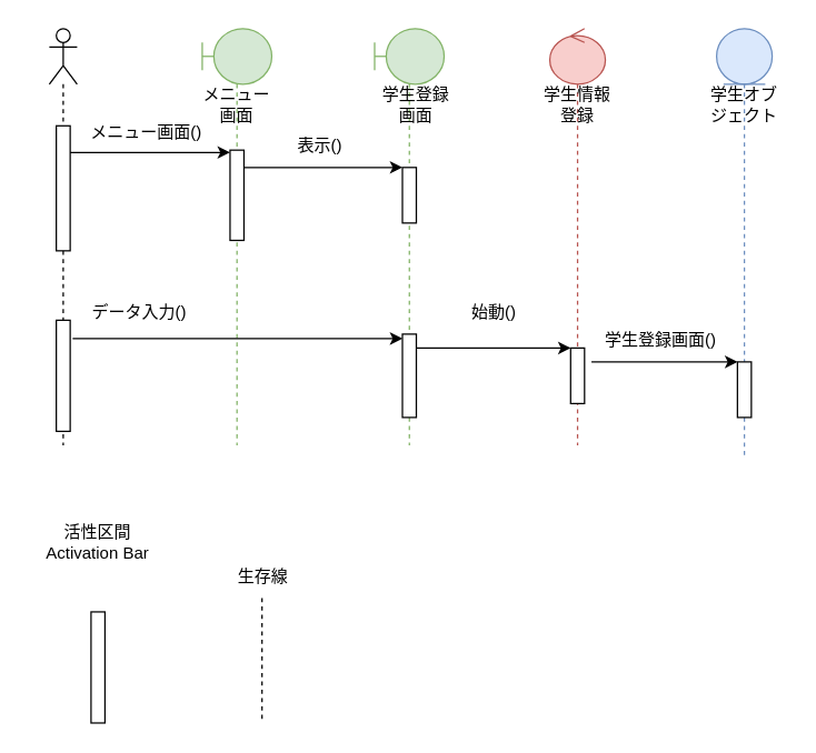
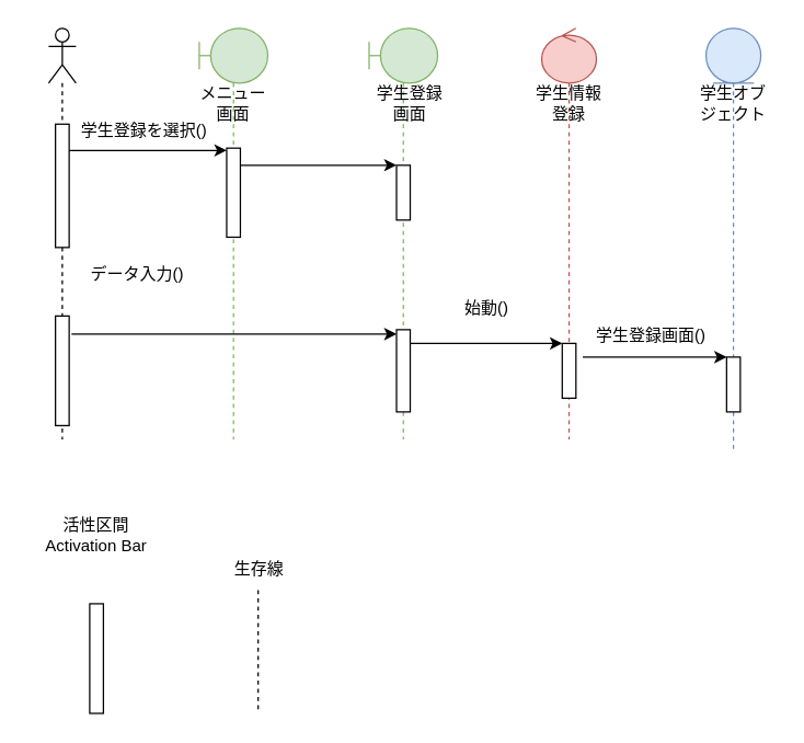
  <mxCell id="0" />
  <mxCell id="1" parent="0" />
  <mxCell id="2" value="" style="shape=umlLifeline;perimeter=lifelinePerimeter;whiteSpace=wrap;html=1;container=1;dropTarget=0;collapsible=0;recursiveResize=0;outlineConnect=0;portConstraint=eastwest;newEdgeStyle={&quot;curved&quot;:0,&quot;rounded&quot;:0};participant=umlActor;size=40;" vertex="1" parent="1"><mxGeometry x="35" y="20" width="20" height="300" as="geometry" /></mxCell>
  <mxCell id="3" value="" style="html=1;points=[[0,0,0,0,5],[0,1,0,0,-5],[1,0,0,0,5],[1,1,0,0,-5]];perimeter=orthogonalPerimeter;outlineConnect=0;targetShapes=umlLifeline;portConstraint=eastwest;newEdgeStyle={&quot;curved&quot;:0,&quot;rounded&quot;:0};" vertex="1" parent="2"><mxGeometry x="5" y="70" width="10" height="90" as="geometry" /></mxCell>
  <mxCell id="4" value="" style="html=1;points=[[0,0,0,0,5],[0,1,0,0,-5],[1,0,0,0,5],[1,1,0,0,-5]];perimeter=orthogonalPerimeter;outlineConnect=0;targetShapes=umlLifeline;portConstraint=eastwest;newEdgeStyle={&quot;curved&quot;:0,&quot;rounded&quot;:0};" vertex="1" parent="2"><mxGeometry x="5" y="210" width="10" height="80" as="geometry" /></mxCell>
  <mxCell id="5" value="" style="shape=umlLifeline;perimeter=lifelinePerimeter;whiteSpace=wrap;html=1;container=1;dropTarget=0;collapsible=0;recursiveResize=0;outlineConnect=0;portConstraint=eastwest;newEdgeStyle={&quot;curved&quot;:0,&quot;rounded&quot;:0};participant=umlBoundary;fillColor=#d5e8d4;strokeColor=#82b366;" vertex="1" parent="1"><mxGeometry x="145" y="20" width="50" height="300" as="geometry" /></mxCell>
  <mxCell id="6" value="" style="html=1;points=[[0,0,0,0,5],[0,1,0,0,-5],[1,0,0,0,5],[1,1,0,0,-5]];perimeter=orthogonalPerimeter;outlineConnect=0;targetShapes=umlLifeline;portConstraint=eastwest;newEdgeStyle={&quot;curved&quot;:0,&quot;rounded&quot;:0};" vertex="1" parent="5"><mxGeometry x="20" y="87.5" width="10" height="65" as="geometry" /></mxCell>
  <mxCell id="7" value="" style="shape=umlLifeline;perimeter=lifelinePerimeter;whiteSpace=wrap;html=1;container=1;dropTarget=0;collapsible=0;recursiveResize=0;outlineConnect=0;portConstraint=eastwest;newEdgeStyle={&quot;curved&quot;:0,&quot;rounded&quot;:0};participant=umlBoundary;fillColor=#d5e8d4;strokeColor=#82b366;" vertex="1" parent="1"><mxGeometry x="269" y="20" width="50" height="300" as="geometry" /></mxCell>
  <mxCell id="8" value="" style="html=1;points=[[0,0,0,0,5],[0,1,0,0,-5],[1,0,0,0,5],[1,1,0,0,-5]];perimeter=orthogonalPerimeter;outlineConnect=0;targetShapes=umlLifeline;portConstraint=eastwest;newEdgeStyle={&quot;curved&quot;:0,&quot;rounded&quot;:0};" vertex="1" parent="7"><mxGeometry x="20" y="100" width="10" height="40" as="geometry" /></mxCell>
  <mxCell id="9" value="" style="html=1;points=[[0,0,0,0,5],[0,1,0,0,-5],[1,0,0,0,5],[1,1,0,0,-5]];perimeter=orthogonalPerimeter;outlineConnect=0;targetShapes=umlLifeline;portConstraint=eastwest;newEdgeStyle={&quot;curved&quot;:0,&quot;rounded&quot;:0};" vertex="1" parent="7"><mxGeometry x="20" y="220" width="10" height="60" as="geometry" /></mxCell>
  <mxCell id="10" value="" style="shape=umlLifeline;perimeter=lifelinePerimeter;whiteSpace=wrap;html=1;container=1;dropTarget=0;collapsible=0;recursiveResize=0;outlineConnect=0;portConstraint=eastwest;newEdgeStyle={&quot;curved&quot;:0,&quot;rounded&quot;:0};participant=umlControl;fillColor=#f8cecc;strokeColor=#b85450;" vertex="1" parent="1"><mxGeometry x="395" y="20" width="40" height="300" as="geometry" /></mxCell>
  <mxCell id="11" value="" style="html=1;points=[[0,0,0,0,5],[0,1,0,0,-5],[1,0,0,0,5],[1,1,0,0,-5]];perimeter=orthogonalPerimeter;outlineConnect=0;targetShapes=umlLifeline;portConstraint=eastwest;newEdgeStyle={&quot;curved&quot;:0,&quot;rounded&quot;:0};" vertex="1" parent="10"><mxGeometry x="15" y="230" width="10" height="40" as="geometry" /></mxCell>
  <mxCell id="12" value="" style="shape=umlLifeline;perimeter=lifelinePerimeter;whiteSpace=wrap;html=1;container=1;dropTarget=0;collapsible=0;recursiveResize=0;outlineConnect=0;portConstraint=eastwest;newEdgeStyle={&quot;curved&quot;:0,&quot;rounded&quot;:0};participant=umlEntity;fillColor=#dae8fc;strokeColor=#6c8ebf;" vertex="1" parent="1"><mxGeometry x="515" y="20" width="40" height="310" as="geometry" /></mxCell>
  <mxCell id="13" value="" style="html=1;points=[[0,0,0,0,5],[0,1,0,0,-5],[1,0,0,0,5],[1,1,0,0,-5]];perimeter=orthogonalPerimeter;outlineConnect=0;targetShapes=umlLifeline;portConstraint=eastwest;newEdgeStyle={&quot;curved&quot;:0,&quot;rounded&quot;:0};" vertex="1" parent="12"><mxGeometry x="15" y="240" width="10" height="40" as="geometry" /></mxCell>
  <mxCell id="14" value="メニュー画面" style="text;html=1;align=center;verticalAlign=middle;whiteSpace=wrap;rounded=0;" vertex="1" parent="1"><mxGeometry x="140" y="60" width="60" height="30" as="geometry" /></mxCell>
  <mxCell id="15" value="学生登録画面" style="text;html=1;align=center;verticalAlign=middle;whiteSpace=wrap;rounded=0;" vertex="1" parent="1"><mxGeometry x="269" y="60" width="60" height="30" as="geometry" /></mxCell>
  <mxCell id="16" value="学生情報登録" style="text;html=1;align=center;verticalAlign=middle;whiteSpace=wrap;rounded=0;" vertex="1" parent="1"><mxGeometry x="385" y="60" width="60" height="30" as="geometry" /></mxCell>
  <mxCell id="17" value="学生オブジェクト" style="text;html=1;align=center;verticalAlign=middle;whiteSpace=wrap;rounded=0;" vertex="1" parent="1"><mxGeometry x="505" y="60" width="60" height="30" as="geometry" /></mxCell>
  <mxCell id="18" value="" style="html=1;points=[[0,0,0,0,5],[0,1,0,0,-5],[1,0,0,0,5],[1,1,0,0,-5]];perimeter=orthogonalPerimeter;outlineConnect=0;targetShapes=umlLifeline;portConstraint=eastwest;newEdgeStyle={&quot;curved&quot;:0,&quot;rounded&quot;:0};" vertex="1" parent="1"><mxGeometry x="65" y="440" width="10" height="80" as="geometry" /></mxCell>
  <mxCell id="19" value="活性区間&lt;div&gt;Activation Bar&lt;/div&gt;" style="text;html=1;align=center;verticalAlign=middle;whiteSpace=wrap;rounded=0;" vertex="1" parent="1"><mxGeometry x="20" y="375" width="100" height="30" as="geometry" /></mxCell>
  <mxCell id="20" value="生存線" style="text;html=1;align=center;verticalAlign=middle;whiteSpace=wrap;rounded=0;" vertex="1" parent="1"><mxGeometry x="158.5" y="400" width="60" height="30" as="geometry" /></mxCell>
  <mxCell id="21" value="" style="endArrow=none;dashed=1;html=1;" edge="1" parent="1"><mxGeometry width="50" height="50" relative="1" as="geometry"><mxPoint x="188" y="430" as="sourcePoint" /><mxPoint x="188" y="520" as="targetPoint" /></mxGeometry></mxCell>
  <mxCell id="22" value="" style="endArrow=classic;html=1;exitX=1;exitY=0.213;exitDx=0;exitDy=0;exitPerimeter=0;" edge="1" parent="1" source="3" target="6"><mxGeometry width="50" height="50" relative="1" as="geometry"><mxPoint x="45" y="107" as="sourcePoint" /><mxPoint x="165" y="100" as="targetPoint" /></mxGeometry></mxCell>
- <mxCell id="23" value="メニュー画面()" style="text;html=1;align=center;verticalAlign=middle;whiteSpace=wrap;rounded=0;" vertex="1" parent="1"><mxGeometry x="55" y="80" width="100" height="30" as="geometry" /></mxCell>
+ <mxCell id="23" value="学生登録を選択()" style="text;html=1;align=center;verticalAlign=middle;whiteSpace=wrap;rounded=0;" vertex="1" parent="1"><mxGeometry x="55" y="80" width="100" height="30" as="geometry" /></mxCell>
  <mxCell id="24" value="" style="endArrow=classic;html=1;" edge="1" parent="1" source="6"><mxGeometry width="50" height="50" relative="1" as="geometry"><mxPoint x="178.77" y="119.995" as="sourcePoint" /><mxPoint x="289" y="119.995" as="targetPoint" /></mxGeometry></mxCell>
- <mxCell id="25" value="表示()" style="text;html=1;align=center;verticalAlign=middle;whiteSpace=wrap;rounded=0;" vertex="1" parent="1"><mxGeometry x="200" y="90" width="60" height="30" as="geometry" /></mxCell>
  <mxCell id="26" value="" style="endArrow=classic;html=1;" edge="1" parent="1" source="9"><mxGeometry width="50" height="50" relative="1" as="geometry"><mxPoint x="298.07" y="250" as="sourcePoint" /><mxPoint x="410" y="250" as="targetPoint" /></mxGeometry></mxCell>
  <mxCell id="27" value="始動()" style="text;html=1;align=center;verticalAlign=middle;whiteSpace=wrap;rounded=0;" vertex="1" parent="1"><mxGeometry x="325" y="210" width="60" height="30" as="geometry" /></mxCell>
  <mxCell id="28" value="" style="endArrow=classic;html=1;exitX=1.175;exitY=0.165;exitDx=0;exitDy=0;exitPerimeter=0;" edge="1" parent="1" source="4" target="9"><mxGeometry width="50" height="50" relative="1" as="geometry"><mxPoint x="285" y="200" as="sourcePoint" /><mxPoint x="285" y="240" as="targetPoint" /></mxGeometry></mxCell>
- <mxCell id="29" value="データ入力()" style="text;html=1;align=center;verticalAlign=middle;whiteSpace=wrap;rounded=0;" vertex="1" parent="1"><mxGeometry x="65" y="210" width="70" height="30" as="geometry" /></mxCell>
+ <mxCell id="29" value="データ入力()" style="text;html=1;align=center;verticalAlign=middle;whiteSpace=wrap;rounded=0;" vertex="1" parent="1"><mxGeometry x="65" y="185" width="70" height="30" as="geometry" /></mxCell>
  <mxCell id="30" value="" style="endArrow=classic;html=1;" edge="1" parent="1" target="13"><mxGeometry width="50" height="50" relative="1" as="geometry"><mxPoint x="425" y="260" as="sourcePoint" /><mxPoint x="335" y="150" as="targetPoint" /><Array as="points"><mxPoint x="495" y="260" /></Array></mxGeometry></mxCell>
  <mxCell id="31" value="学生登録画面()" style="text;html=1;align=center;verticalAlign=middle;whiteSpace=wrap;rounded=0;" vertex="1" parent="1"><mxGeometry x="415" y="230" width="120" height="30" as="geometry" /></mxCell>
